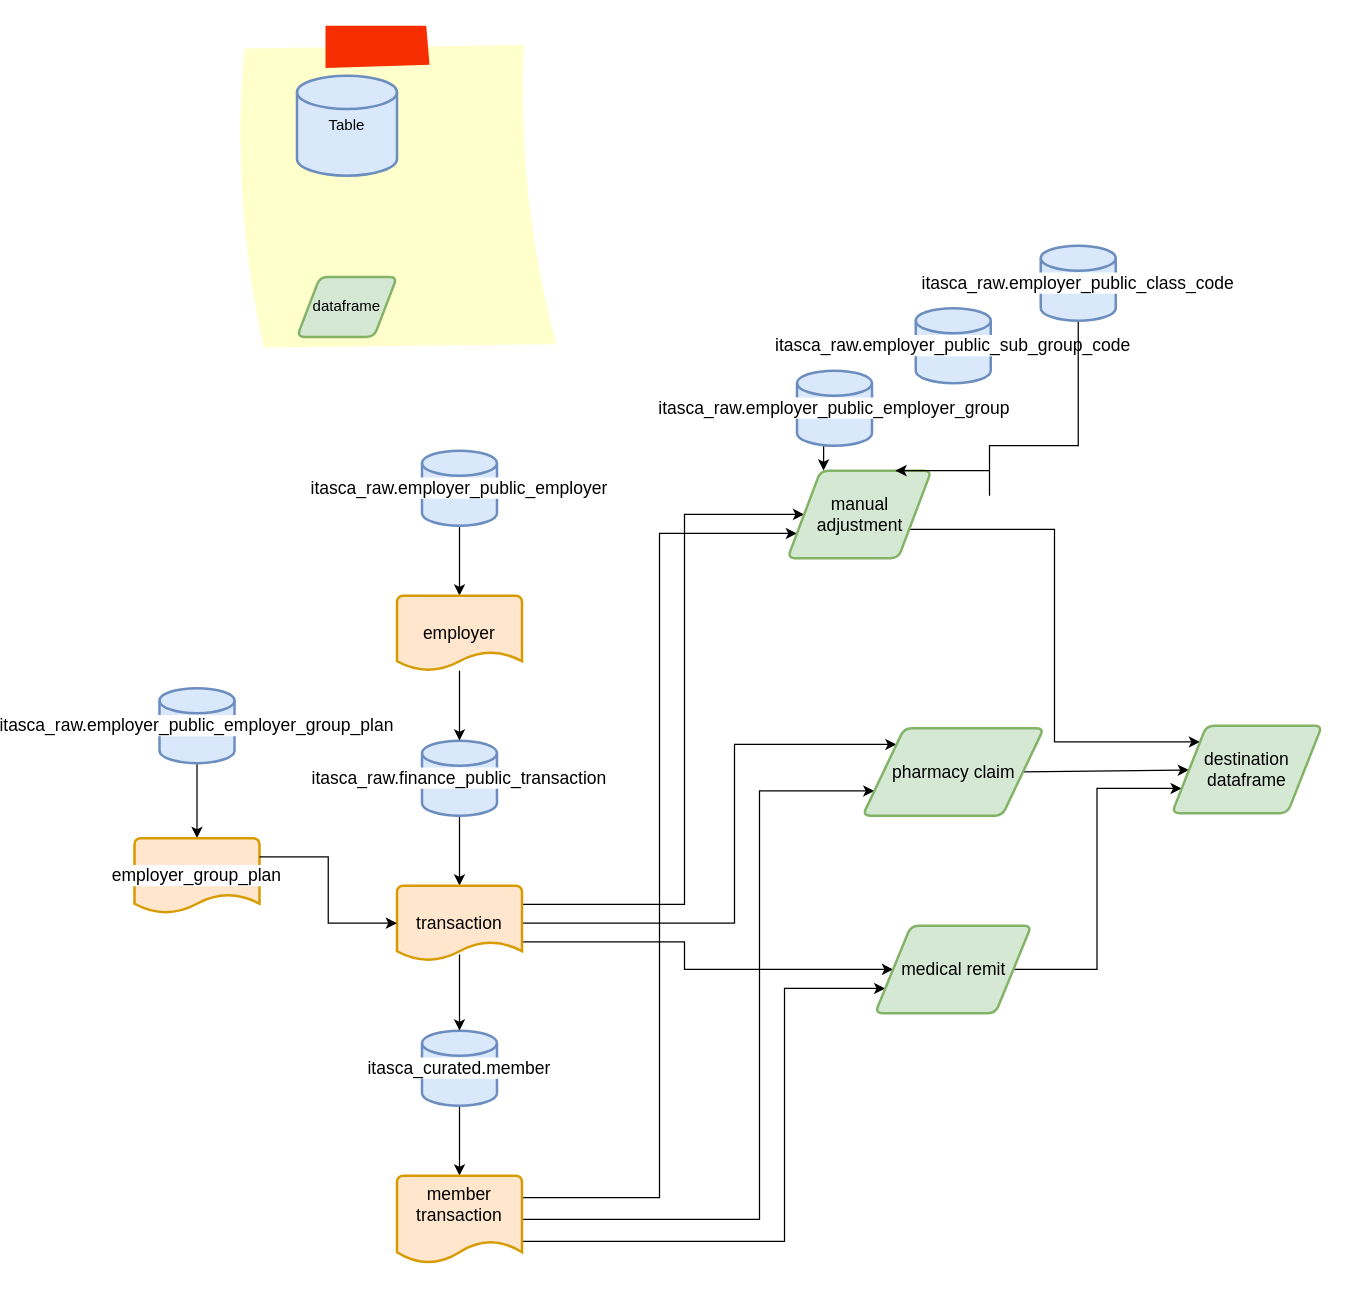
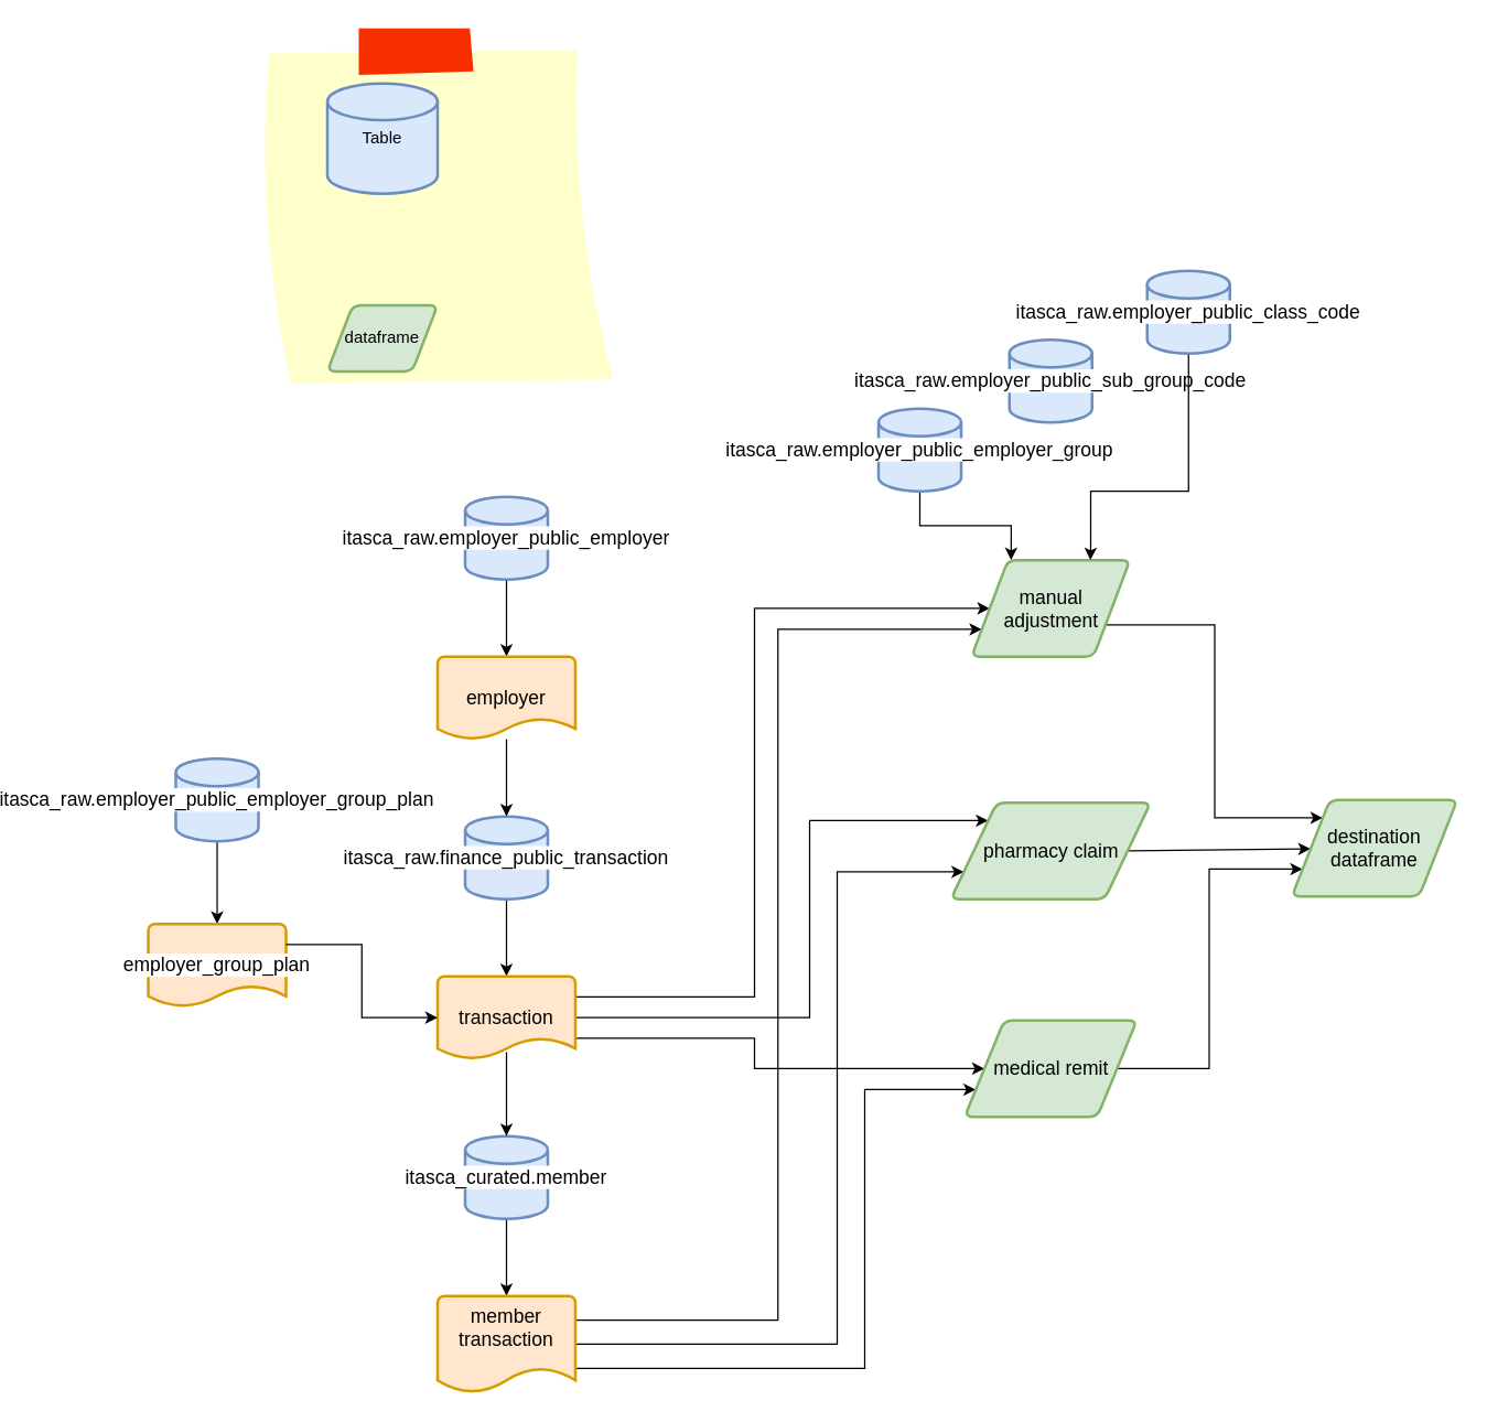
  <mxCell id="0" />
  <mxCell id="1" parent="0" />
  <mxCell id="2" value="" style="edgeStyle=orthogonalEdgeStyle;rounded=0;orthogonalLoop=1;jettySize=auto;html=1;fontSize=14;" edge="1" parent="1" source="3" target="4"><mxGeometry relative="1" as="geometry" /></mxCell>
  <mxCell id="3" value="itasca_raw.employer_public_employer" style="strokeWidth=2;html=1;shape=mxgraph.flowchart.database;whiteSpace=wrap;fillColor=#dae8fc;strokeColor=#6c8ebf;fontSize=14;verticalAlign=middle;align=center;labelPosition=center;verticalLabelPosition=middle;labelBackgroundColor=default;labelBorderColor=none;" vertex="1" parent="1"><mxGeometry x="250" y="360" width="60" height="60" as="geometry" /></mxCell>
  <mxCell id="4" value="employer" style="strokeWidth=2;html=1;shape=mxgraph.flowchart.document2;whiteSpace=wrap;size=0.25;fillColor=#ffe6cc;strokeColor=#d79b00;labelBackgroundColor=none;fontSize=14;" vertex="1" parent="1"><mxGeometry x="230" y="476" width="100" height="60" as="geometry" /></mxCell>
  <mxCell id="5" value="" style="edgeStyle=orthogonalEdgeStyle;rounded=0;orthogonalLoop=1;jettySize=auto;html=1;fontSize=14;" edge="1" source="6" target="7" parent="1"><mxGeometry relative="1" as="geometry" /></mxCell>
  <mxCell id="6" value="itasca_raw.employer_public_employer_group_plan" style="strokeWidth=2;html=1;shape=mxgraph.flowchart.database;whiteSpace=wrap;fillColor=#dae8fc;strokeColor=#6c8ebf;fontSize=14;verticalAlign=middle;align=center;labelPosition=center;verticalLabelPosition=middle;labelBackgroundColor=default;labelBorderColor=none;" vertex="1" parent="1"><mxGeometry x="40" y="550" width="60" height="60" as="geometry" /></mxCell>
  <mxCell id="7" value="employer_group_plan" style="strokeWidth=2;html=1;shape=mxgraph.flowchart.document2;whiteSpace=wrap;size=0.25;fillColor=#ffe6cc;strokeColor=#d79b00;labelBackgroundColor=default;fontSize=14;" vertex="1" parent="1"><mxGeometry x="20" y="670" width="100" height="60" as="geometry" /></mxCell>
  <mxCell id="8" value="" style="edgeStyle=orthogonalEdgeStyle;rounded=0;orthogonalLoop=1;jettySize=auto;html=1;fontSize=14;" edge="1" source="9" target="13" parent="1"><mxGeometry relative="1" as="geometry" /></mxCell>
  <mxCell id="9" value="itasca_raw.finance_public_transaction" style="strokeWidth=2;html=1;shape=mxgraph.flowchart.database;whiteSpace=wrap;fillColor=#dae8fc;strokeColor=#6c8ebf;fontSize=14;verticalAlign=middle;align=center;labelPosition=center;verticalLabelPosition=middle;labelBackgroundColor=default;labelBorderColor=none;" vertex="1" parent="1"><mxGeometry x="250" y="592" width="60" height="60" as="geometry" /></mxCell>
  <mxCell id="10" style="edgeStyle=elbowEdgeStyle;rounded=0;orthogonalLoop=1;jettySize=auto;html=1;exitX=1;exitY=0.25;exitDx=0;exitDy=0;exitPerimeter=0;entryX=0;entryY=0.5;entryDx=0;entryDy=0;" edge="1" parent="1" source="13" target="23"><mxGeometry relative="1" as="geometry"><Array as="points"><mxPoint x="460" y="700" /></Array></mxGeometry></mxCell>
  <mxCell id="11" style="edgeStyle=elbowEdgeStyle;rounded=0;orthogonalLoop=1;jettySize=auto;html=1;exitX=1;exitY=0.5;exitDx=0;exitDy=0;exitPerimeter=0;entryX=0;entryY=0;entryDx=0;entryDy=0;" edge="1" parent="1" source="13" target="30"><mxGeometry relative="1" as="geometry"><Array as="points"><mxPoint x="500" y="670" /></Array></mxGeometry></mxCell>
  <mxCell id="12" style="edgeStyle=orthogonalEdgeStyle;rounded=0;orthogonalLoop=1;jettySize=auto;html=1;exitX=1;exitY=0.75;exitDx=0;exitDy=0;exitPerimeter=0;entryX=0;entryY=0.5;entryDx=0;entryDy=0;" edge="1" parent="1" source="13" target="32"><mxGeometry relative="1" as="geometry"><Array as="points"><mxPoint x="460" y="753" /><mxPoint x="460" y="775" /></Array></mxGeometry></mxCell>
  <mxCell id="13" value="transaction" style="strokeWidth=2;html=1;shape=mxgraph.flowchart.document2;whiteSpace=wrap;size=0.25;fillColor=#ffe6cc;strokeColor=#d79b00;labelBackgroundColor=none;fontSize=14;" vertex="1" parent="1"><mxGeometry x="230" y="708" width="100" height="60" as="geometry" /></mxCell>
  <mxCell id="14" style="edgeStyle=orthogonalEdgeStyle;rounded=0;orthogonalLoop=1;jettySize=auto;html=1;entryX=0.5;entryY=0;entryDx=0;entryDy=0;entryPerimeter=0;fontSize=14;" edge="1" parent="1" source="4" target="9"><mxGeometry relative="1" as="geometry" /></mxCell>
  <mxCell id="15" value="" style="edgeStyle=orthogonalEdgeStyle;rounded=0;orthogonalLoop=1;jettySize=auto;html=1;fontSize=14;" edge="1" source="16" target="20" parent="1"><mxGeometry relative="1" as="geometry" /></mxCell>
  <mxCell id="16" value="itasca_curated.member" style="strokeWidth=2;html=1;shape=mxgraph.flowchart.database;whiteSpace=wrap;fillColor=#dae8fc;strokeColor=#6c8ebf;fontSize=14;verticalAlign=middle;align=center;labelPosition=center;verticalLabelPosition=middle;labelBackgroundColor=default;labelBorderColor=none;" vertex="1" parent="1"><mxGeometry x="250" y="824" width="60" height="60" as="geometry" /></mxCell>
  <mxCell id="17" style="edgeStyle=elbowEdgeStyle;rounded=0;orthogonalLoop=1;jettySize=auto;html=1;exitX=1;exitY=0.25;exitDx=0;exitDy=0;exitPerimeter=0;entryX=0;entryY=0.75;entryDx=0;entryDy=0;strokeColor=default;" edge="1" parent="1" source="20" target="23"><mxGeometry relative="1" as="geometry" /></mxCell>
  <mxCell id="18" style="edgeStyle=elbowEdgeStyle;rounded=0;orthogonalLoop=1;jettySize=auto;html=1;exitX=1;exitY=0.5;exitDx=0;exitDy=0;exitPerimeter=0;entryX=0;entryY=0.75;entryDx=0;entryDy=0;" edge="1" parent="1" source="20" target="30"><mxGeometry relative="1" as="geometry"><Array as="points"><mxPoint x="520" y="810" /></Array></mxGeometry></mxCell>
  <mxCell id="19" style="edgeStyle=elbowEdgeStyle;rounded=0;orthogonalLoop=1;jettySize=auto;html=1;exitX=1;exitY=0.75;exitDx=0;exitDy=0;exitPerimeter=0;entryX=0;entryY=0.75;entryDx=0;entryDy=0;" edge="1" parent="1" source="20" target="32"><mxGeometry relative="1" as="geometry"><Array as="points"><mxPoint x="540" y="890" /></Array></mxGeometry></mxCell>
  <mxCell id="20" value="member transaction" style="strokeWidth=2;html=1;shape=mxgraph.flowchart.document2;whiteSpace=wrap;size=0.25;fillColor=#ffe6cc;strokeColor=#d79b00;labelBackgroundColor=none;fontSize=14;align=center;verticalAlign=top;" vertex="1" parent="1"><mxGeometry x="230" y="940" width="100" height="70" as="geometry" /></mxCell>
  <mxCell id="21" style="edgeStyle=orthogonalEdgeStyle;rounded=0;orthogonalLoop=1;jettySize=auto;html=1;exitX=0.5;exitY=0.917;exitDx=0;exitDy=0;exitPerimeter=0;entryX=0.5;entryY=0;entryDx=0;entryDy=0;entryPerimeter=0;fontSize=14;" edge="1" parent="1" source="13" target="16"><mxGeometry relative="1" as="geometry" /></mxCell>
  <mxCell id="22" style="edgeStyle=elbowEdgeStyle;rounded=0;orthogonalLoop=1;jettySize=auto;html=1;exitX=1;exitY=0.75;exitDx=0;exitDy=0;entryX=0;entryY=0;entryDx=0;entryDy=0;" edge="1" parent="1" source="23" target="34"><mxGeometry relative="1" as="geometry" /></mxCell>
- <mxCell id="23" value="manual adjustment" style="shape=parallelogram;html=1;strokeWidth=2;perimeter=parallelogramPerimeter;whiteSpace=wrap;rounded=1;arcSize=12;size=0.23;fillColor=#d5e8d4;strokeColor=#82b366;labelBackgroundColor=none;fontSize=14;shadow=0;textShadow=0;" vertex="1" parent="1"><mxGeometry x="542.5" y="376" width="115" height="70" as="geometry" /></mxCell>
+ <mxCell id="23" value="manual adjustment" style="shape=parallelogram;html=1;strokeWidth=2;perimeter=parallelogramPerimeter;whiteSpace=wrap;rounded=1;arcSize=12;size=0.23;fillColor=#d5e8d4;strokeColor=#82b366;labelBackgroundColor=none;fontSize=14;shadow=0;textShadow=0;" vertex="1" parent="1"><mxGeometry x="617.5" y="406" width="115" height="70" as="geometry" /></mxCell>
  <mxCell id="24" value="itasca_raw.employer_public_sub_group_code" style="strokeWidth=2;html=1;shape=mxgraph.flowchart.database;whiteSpace=wrap;fillColor=#dae8fc;strokeColor=#6c8ebf;labelBackgroundColor=default;fontSize=14;" vertex="1" parent="1"><mxGeometry x="645" y="246" width="60" height="60" as="geometry" /></mxCell>
  <mxCell id="25" style="edgeStyle=orthogonalEdgeStyle;rounded=0;orthogonalLoop=1;jettySize=auto;html=1;exitX=0.5;exitY=1;exitDx=0;exitDy=0;exitPerimeter=0;entryX=0.75;entryY=0;entryDx=0;entryDy=0;" edge="1" parent="1" source="26" target="23"><mxGeometry relative="1" as="geometry"><Array as="points"><mxPoint x="775" y="356" /><mxPoint x="704" y="356" /><mxPoint x="704" y="396" /><mxPoint x="704" y="396" /></Array></mxGeometry></mxCell>
  <mxCell id="26" value="itasca_raw.employer_public_class_code" style="strokeWidth=2;html=1;shape=mxgraph.flowchart.database;whiteSpace=wrap;fillColor=#dae8fc;strokeColor=#6c8ebf;labelBackgroundColor=default;fontSize=14;" vertex="1" parent="1"><mxGeometry x="745" y="196" width="60" height="60" as="geometry" /></mxCell>
  <mxCell id="27" style="edgeStyle=orthogonalEdgeStyle;rounded=0;orthogonalLoop=1;jettySize=auto;html=1;exitX=0.5;exitY=1;exitDx=0;exitDy=0;exitPerimeter=0;entryX=0.25;entryY=0;entryDx=0;entryDy=0;" edge="1" parent="1" source="28" target="23"><mxGeometry relative="1" as="geometry" /></mxCell>
  <mxCell id="28" value="itasca_raw.employer_public_employer_group" style="strokeWidth=2;html=1;shape=mxgraph.flowchart.database;whiteSpace=wrap;fillColor=#dae8fc;strokeColor=#6c8ebf;labelBackgroundColor=default;fontSize=14;" vertex="1" parent="1"><mxGeometry x="550" y="296" width="60" height="60" as="geometry" /></mxCell>
  <mxCell id="29" style="rounded=0;orthogonalLoop=1;jettySize=auto;html=1;exitX=1;exitY=0.5;exitDx=0;exitDy=0;" edge="1" parent="1" source="30" target="34"><mxGeometry relative="1" as="geometry" /></mxCell>
  <mxCell id="30" value="pharmacy claim" style="shape=parallelogram;html=1;strokeWidth=2;perimeter=parallelogramPerimeter;whiteSpace=wrap;rounded=1;arcSize=12;size=0.23;fontSize=14;fillColor=#d5e8d4;strokeColor=#82b366;" vertex="1" parent="1"><mxGeometry x="602.5" y="582" width="145" height="70" as="geometry" /></mxCell>
  <mxCell id="31" style="edgeStyle=elbowEdgeStyle;rounded=0;orthogonalLoop=1;jettySize=auto;html=1;exitX=1;exitY=0.5;exitDx=0;exitDy=0;entryX=0;entryY=0.75;entryDx=0;entryDy=0;" edge="1" parent="1" source="32" target="34"><mxGeometry relative="1" as="geometry" /></mxCell>
  <mxCell id="32" value="medical remit" style="shape=parallelogram;html=1;strokeWidth=2;perimeter=parallelogramPerimeter;whiteSpace=wrap;rounded=1;arcSize=12;size=0.23;fillColor=#d5e8d4;strokeColor=#82b366;fontSize=14;" vertex="1" parent="1"><mxGeometry x="612.5" y="740" width="125" height="70" as="geometry" /></mxCell>
  <mxCell id="33" style="edgeStyle=orthogonalEdgeStyle;rounded=0;orthogonalLoop=1;jettySize=auto;html=1;exitX=1;exitY=0.25;exitDx=0;exitDy=0;exitPerimeter=0;entryX=0;entryY=0.5;entryDx=0;entryDy=0;entryPerimeter=0;" edge="1" parent="1" source="7" target="13"><mxGeometry relative="1" as="geometry" /></mxCell>
  <mxCell id="34" value="destination dataframe" style="shape=parallelogram;html=1;strokeWidth=2;perimeter=parallelogramPerimeter;whiteSpace=wrap;rounded=1;arcSize=12;size=0.23;fillColor=#d5e8d4;strokeColor=#82b366;fontSize=14;" vertex="1" parent="1"><mxGeometry x="850" y="580" width="120" height="70" as="geometry" /></mxCell>
  <mxCell id="35" value="" style="group" vertex="1" connectable="0" parent="1"><mxGeometry x="100" y="20" width="260" height="260" as="geometry" /></mxCell>
  <mxCell id="36" value="" style="strokeWidth=1;shadow=0;dashed=0;align=center;html=1;shape=mxgraph.mockup.text.stickyNote2;fontColor=#666666;mainText=;fontSize=17;whiteSpace=wrap;fillColor=#ffffcc;strokeColor=#F62E00;aspect=fixed;" vertex="1" parent="35"><mxGeometry width="260" height="260" as="geometry" /></mxCell>
  <mxCell id="37" value="Table" style="strokeWidth=2;html=1;shape=mxgraph.flowchart.database;whiteSpace=wrap;aspect=fixed;fillColor=#dae8fc;strokeColor=#6c8ebf;" vertex="1" parent="35"><mxGeometry x="50" y="40" width="80" height="80" as="geometry" /></mxCell>
  <mxCell id="38" value="dataframe" style="shape=parallelogram;html=1;strokeWidth=2;perimeter=parallelogramPerimeter;whiteSpace=wrap;rounded=1;arcSize=12;size=0.23;aspect=fixed;fillColor=#d5e8d4;strokeColor=#82b366;" vertex="1" parent="35"><mxGeometry x="50" y="201" width="80" height="48" as="geometry" /></mxCell>
